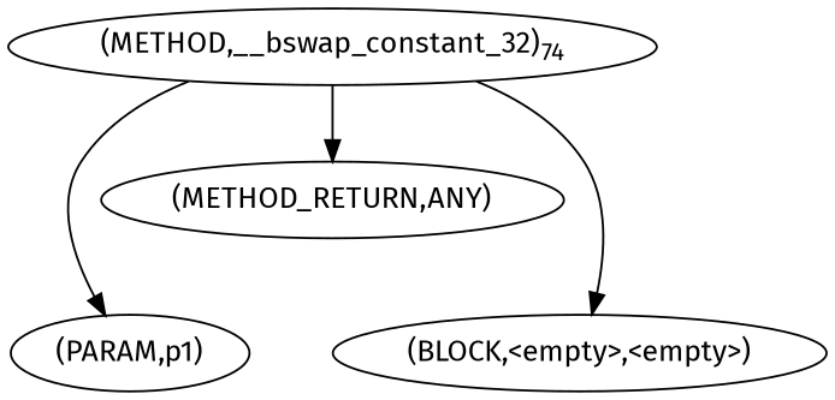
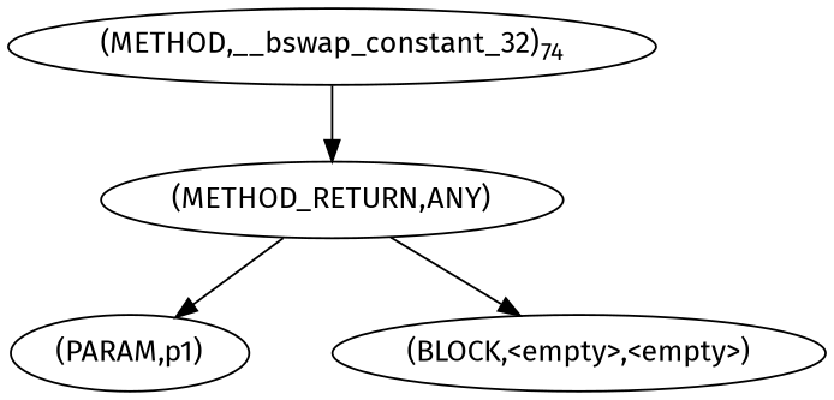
  digraph {
    fontname="Fira Sans"
    node [fontname="Fira Sans"]
    edge [fontname="Fira Sans"]
    n1 [label=<(METHOD,__bswap_constant_32)<SUB>74</SUB>>]
    n2 [label=<(PARAM,p1)>]
    n3 [label=<(METHOD_RETURN,ANY)>]
    n4 [label=<(BLOCK,&lt;empty&gt;,&lt;empty&gt;)>]
-   n1 -> n2
+   n3 -> n2
    n1 -> n3
-   n1 -> n4
+   n3 -> n4
  }
